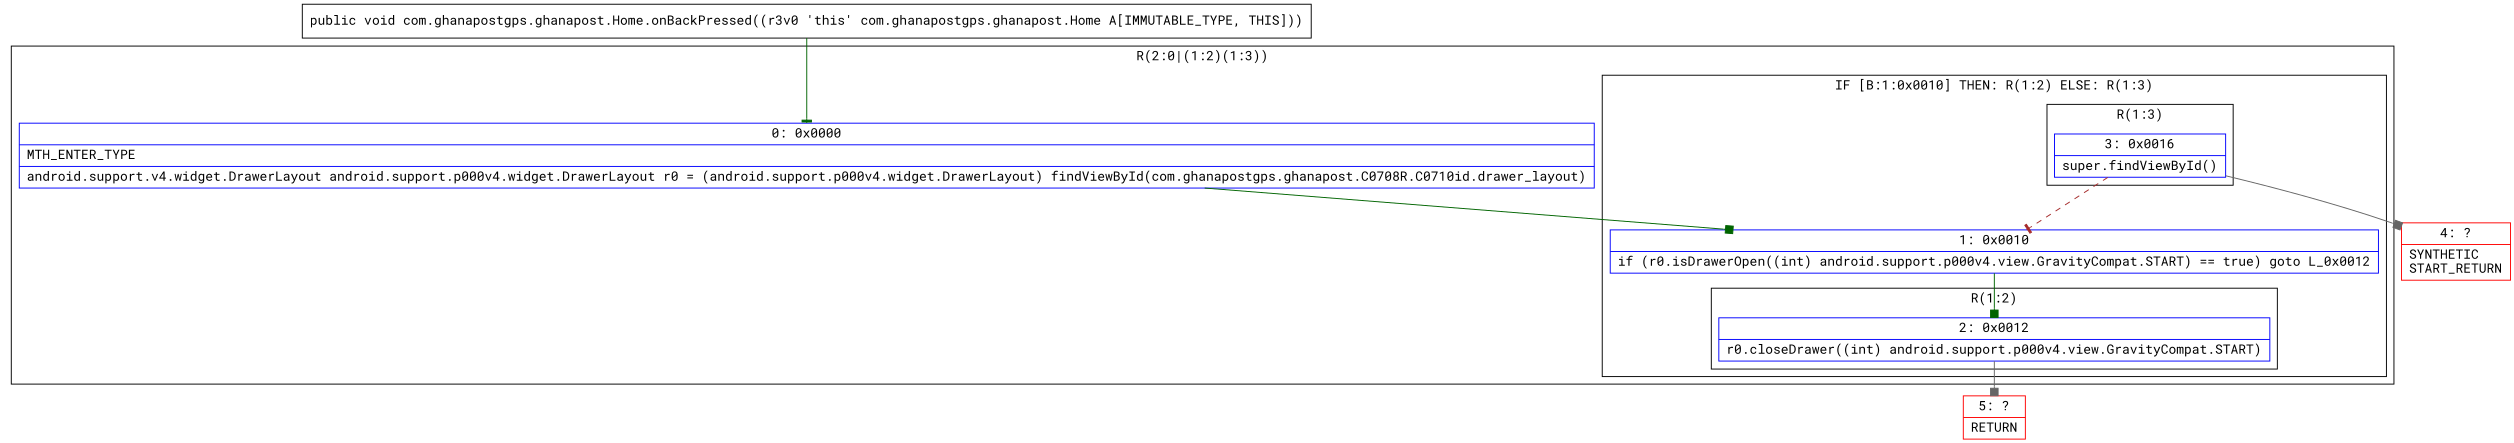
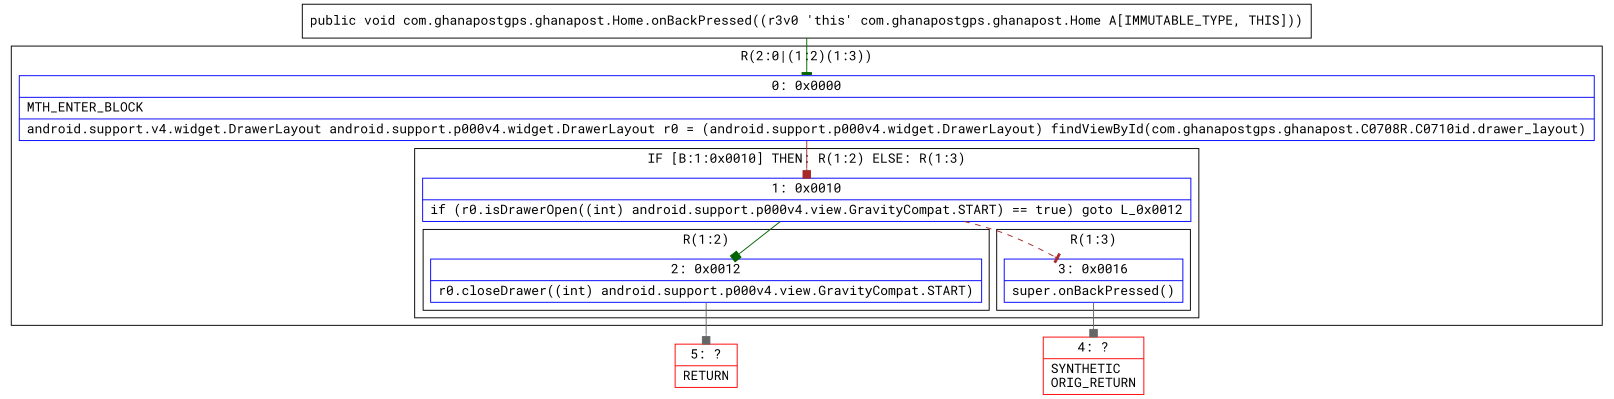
  digraph {
    fontname="Roboto Mono"
    node [color=blue fontname="Roboto Mono" shape=record]
    edge [arrowhead=box color=gray40 fontname="Roboto Mono"]
    n1 [label="{2\:\ 0x0012|r0.closeDrawer((int) android.support.p000v4.view.GravityCompat.START)\l}"]
-   n2 [label="{3\:\ 0x0016|super.findViewById()\l}"]
+   n2 [label="{3\:\ 0x0016|super.onBackPressed()\l}"]
    n3 [label="{1\:\ 0x0010|if (r0.isDrawerOpen((int) android.support.p000v4.view.GravityCompat.START) == true) goto L_0x0012\l}"]
-   n4 [label="{0\:\ 0x0000|MTH_ENTER_TYPE\l|android.support.v4.widget.DrawerLayout android.support.p000v4.widget.DrawerLayout r0 = (android.support.p000v4.widget.DrawerLayout) findViewById(com.ghanapostgps.ghanapost.C0708R.C0710id.drawer_layout)\l}"]
+   n4 [label="{0\:\ 0x0000|MTH_ENTER_BLOCK\l|android.support.v4.widget.DrawerLayout android.support.p000v4.widget.DrawerLayout r0 = (android.support.p000v4.widget.DrawerLayout) findViewById(com.ghanapostgps.ghanapost.C0708R.C0710id.drawer_layout)\l}"]
    n5 [color=red label="{5\:\ ?|RETURN\l}"]
-   n6 [color=red label="{4\:\ ?|SYNTHETIC\lSTART_RETURN\l}"]
+   n6 [color=red label="{4\:\ ?|SYNTHETIC\lORIG_RETURN\l}"]
    n7 [label="{public void com.ghanapostgps.ghanapost.Home.onBackPressed((r3v0 'this' com.ghanapostgps.ghanapost.Home A[IMMUTABLE_TYPE, THIS])) }" color=""]
    subgraph cluster_1 {
      label="R(2:0|(1:2)(1:3))"
      n4
      subgraph cluster_2 {
        label="IF [B:1:0x0010] THEN: R(1:2) ELSE: R(1:3)"
        n3
        subgraph cluster_3 {
          label="R(1:2)"
          n1
        }
        subgraph cluster_4 {
          label="R(1:3)"
          n2
        }
      }
    }
    n1 -> n5
    n2 -> n6
    n3 -> n1 [color=darkgreen]
-   n2 -> n3 [arrowhead=tee color=brown style=dashed]
-   n4 -> n3 [color=darkgreen]
+   n3 -> n2 [arrowhead=tee color=brown style=dashed]
+   n4 -> n3 [color=brown]
    n7 -> n4 [arrowhead=tee color=darkgreen]
  }
